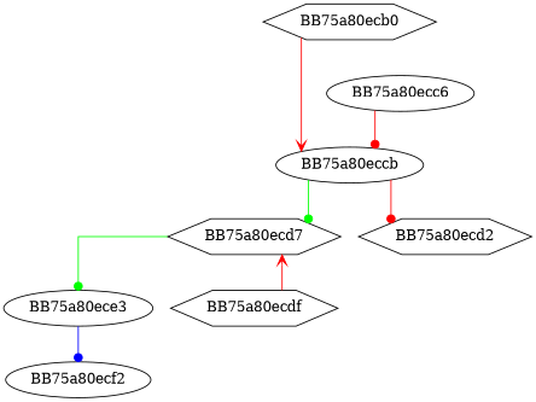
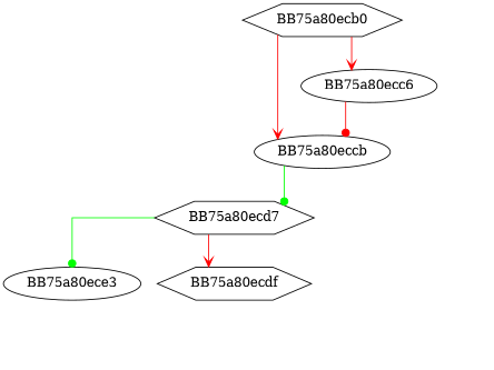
  digraph {
    splines=ortho
    node [shape=ellipse]
    edge [arrowhead=dot color=red]
    BB75a80eccb
    BB75a80ecb0 [shape=hexagon]
    BB75a80ecc6
    BB75a80ecd7 [shape=hexagon]
-   BB75a80ecd2 [shape=hexagon]
    BB75a80ece3
    BB75a80ecdf [shape=hexagon]
-   BB75a80ecf2
    BB75a80eccb -> BB75a80ecd7 [color=green]
-   BB75a80eccb -> BB75a80ecd2
    BB75a80ecb0 -> BB75a80eccb [arrowhead=vee]
+   BB75a80ecb0 -> BB75a80ecc6 [arrowhead=vee]
    BB75a80ecc6 -> BB75a80eccb
    BB75a80ecd7 -> BB75a80ece3 [color=green]
-   BB75a80ecdf -> BB75a80ecd7 [arrowhead=vee]
-   BB75a80ece3 -> BB75a80ecf2 [color=blue]
+   BB75a80ecd7 -> BB75a80ecdf [arrowhead=vee]
  }
